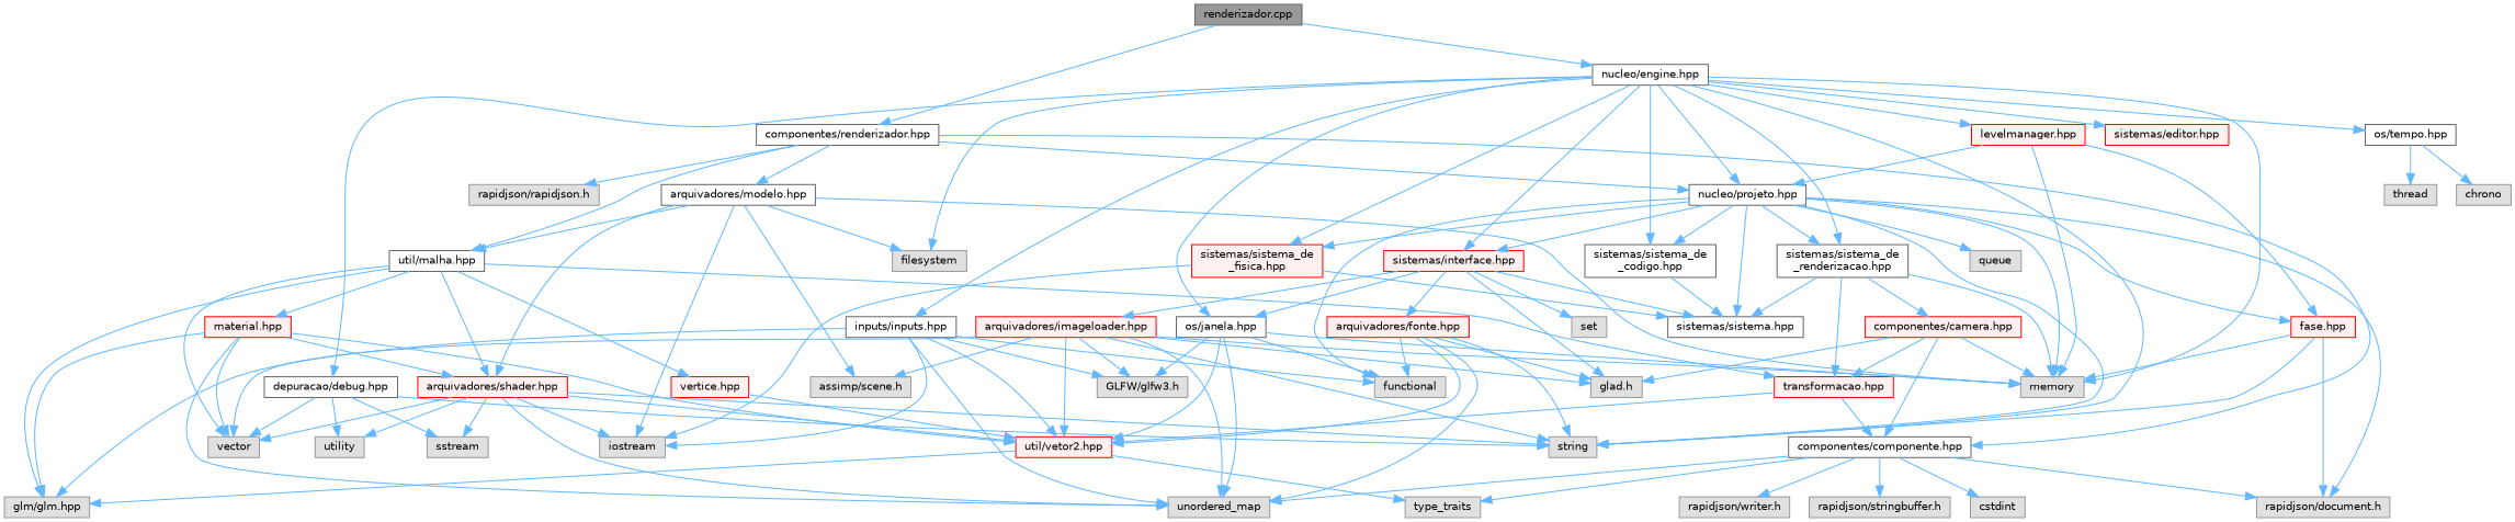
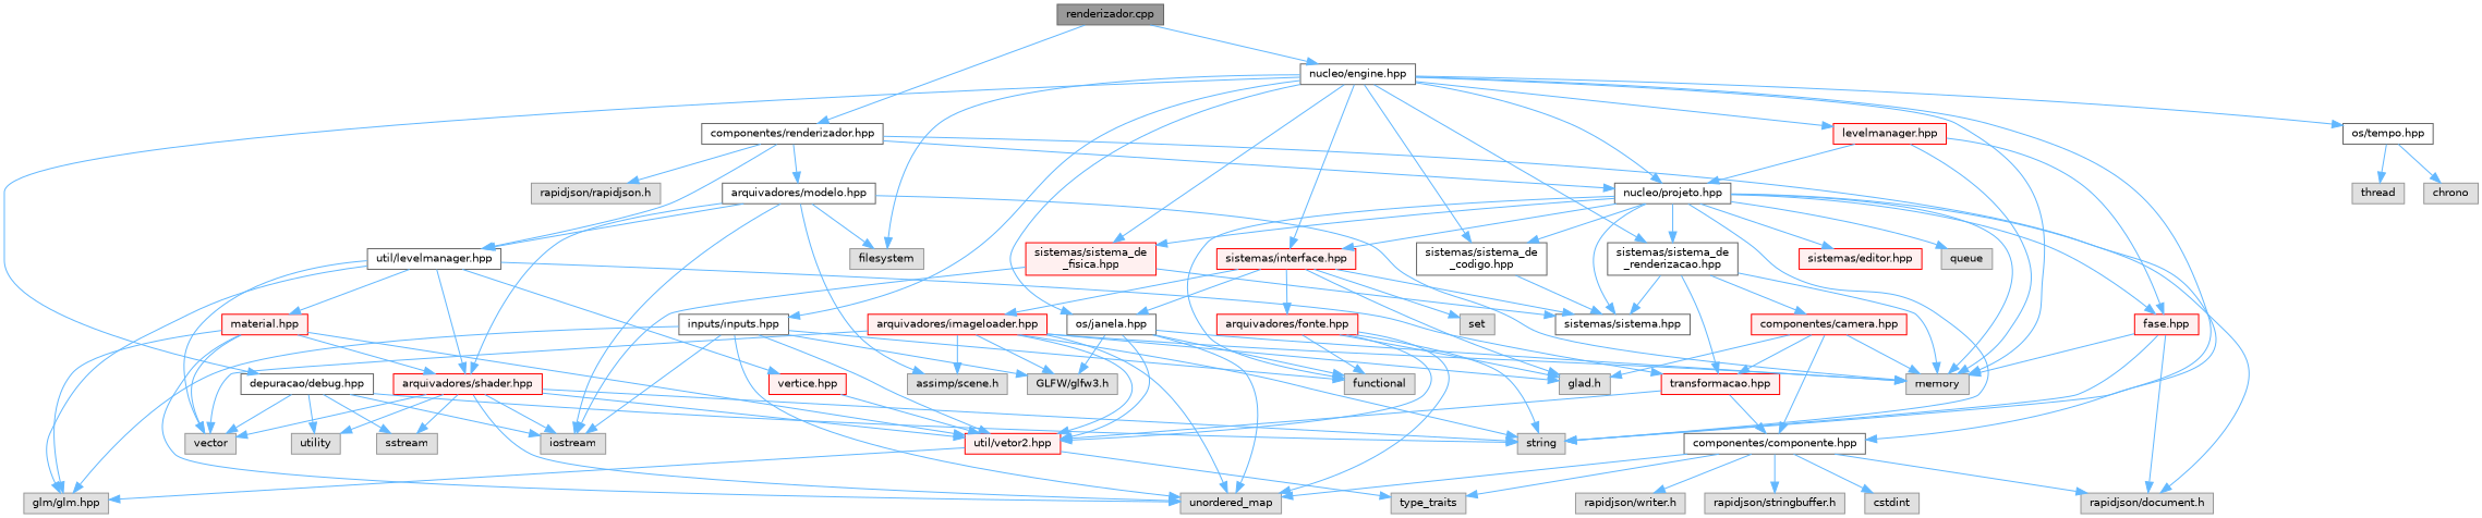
  digraph {
    node [color=grey60 fillcolor="#E0E0E0" fontname=Helvetica fontsize=10 shape=box style=filled]
    edge [color=steelblue1 fontname=Helvetica fontsize=10 labelfontname=Helvetica labelfontsize=10 style=solid]
    n1 [color=gray40 fillcolor=grey60 fontcolor=black height=0.2 label="renderizador.cpp" width=0.4]
    n2 [color=grey40 fillcolor=white height=0.2 label="componentes/renderizador.hpp" width=0.4]
    n3 [color=grey40 fillcolor=white height=0.2 label="nucleo/engine.hpp" width=0.4]
    n4 [height=0.2 label="rapidjson/rapidjson.h" width=0.4]
    n5 [color=grey40 fillcolor=white height=0.2 label="nucleo/projeto.hpp" width=0.4]
    n6 [color=grey40 fillcolor=white height=0.2 label="componentes/componente.hpp" width=0.4]
-   n7 [color=grey40 fillcolor=white height=0.2 label="util/malha.hpp" width=0.4]
+   n7 [color=grey40 fillcolor=white height=0.2 label="util/levelmanager.hpp" width=0.4]
    n8 [color=grey40 fillcolor=white height=0.2 label="arquivadores/modelo.hpp" width=0.4]
    n9 [height=0.2 label=string width=0.4]
    n10 [height=0.2 label=memory width=0.4]
    n11 [color=red fillcolor="#FFF0F0" height=0.2 label="sistemas/sistema_de\l_fisica.hpp" width=0.4]
    n12 [color=grey40 fillcolor=white height=0.2 label="sistemas/sistema_de\l_renderizacao.hpp" width=0.4]
    n13 [color=grey40 fillcolor=white height=0.2 label="sistemas/sistema_de\l_codigo.hpp" width=0.4]
    n14 [color=red fillcolor="#FFF0F0" height=0.2 label="sistemas/interface.hpp" width=0.4]
    n15 [color=grey40 fillcolor=white height=0.2 label="os/janela.hpp" width=0.4]
    n16 [height=0.2 label=filesystem width=0.4]
    n17 [color=grey40 fillcolor=white height=0.2 label="depuracao/debug.hpp" width=0.4]
    n18 [color=grey40 fillcolor=white height=0.2 label="os/tempo.hpp" width=0.4]
    n19 [color=grey40 fillcolor=white height=0.2 label="inputs/inputs.hpp" width=0.4]
    n20 [color=red fillcolor="#FFF0F0" height=0.2 label="levelmanager.hpp" width=0.4]
    n21 [color=red fillcolor="#FFF0F0" height=0.2 label="sistemas/editor.hpp" width=0.4]
    n22 [height=0.2 label=queue width=0.4]
    n23 [height=0.2 label=functional width=0.4]
    n24 [height=0.2 label="rapidjson/document.h" width=0.4]
    n25 [color=red fillcolor="#FFF0F0" height=0.2 label="fase.hpp" width=0.4]
    n26 [color=grey40 fillcolor=white height=0.2 label="sistemas/sistema.hpp" width=0.4]
    n27 [height=0.2 label=unordered_map width=0.4]
    n28 [height=0.2 label=cstdint width=0.4]
    n29 [height=0.2 label=type_traits width=0.4]
    n30 [height=0.2 label="rapidjson/writer.h" width=0.4]
    n31 [height=0.2 label="rapidjson/stringbuffer.h" width=0.4]
    n32 [color=red fillcolor="#FFF0F0" height=0.2 label="transformacao.hpp" width=0.4]
    n33 [height=0.2 label="glm/glm.hpp" width=0.4]
    n34 [height=0.2 label=vector width=0.4]
    n35 [color=red fillcolor="#FFF0F0" height=0.2 label="material.hpp" width=0.4]
    n36 [color=red fillcolor="#FFF0F0" height=0.2 label="arquivadores/shader.hpp" width=0.4]
    n37 [color=red fillcolor="#FFF0F0" height=0.2 label="vertice.hpp" width=0.4]
    n38 [height=0.2 label=iostream width=0.4]
    n39 [height=0.2 label="assimp/scene.h" width=0.4]
    n40 [color=red fillcolor="#FFF0F0" height=0.2 label="componentes/camera.hpp" width=0.4]
    n41 [height=0.2 label="glad.h" width=0.4]
    n42 [height=0.2 label=set width=0.4]
    n43 [color=red fillcolor="#FFF0F0" height=0.2 label="arquivadores/imageloader.hpp" width=0.4]
    n44 [color=red fillcolor="#FFF0F0" height=0.2 label="arquivadores/fonte.hpp" width=0.4]
    n45 [color=red fillcolor="#FFF0F0" height=0.2 label="util/vetor2.hpp" width=0.4]
    n46 [height=0.2 label="GLFW/glfw3.h" width=0.4]
    n47 [height=0.2 label=sstream width=0.4]
    n48 [height=0.2 label=utility width=0.4]
    n49 [height=0.2 label=thread width=0.4]
    n50 [height=0.2 label=chrono width=0.4]
    n1 -> n2
    n1 -> n3
    n2 -> n4
    n2 -> n5
    n2 -> n6
    n2 -> n7
    n2 -> n8
    n3 -> n5
    n3 -> n9
    n3 -> n10
    n3 -> n11
    n3 -> n12
    n3 -> n13
    n3 -> n14
    n3 -> n15
    n3 -> n16
    n3 -> n17
    n3 -> n18
    n3 -> n19
    n3 -> n20
-   n3 -> n21
+   n5 -> n21
    n5 -> n9
    n5 -> n10
    n5 -> n11
    n5 -> n12
    n5 -> n13
    n5 -> n14
    n5 -> n22
    n5 -> n23
    n5 -> n24
    n5 -> n25
    n5 -> n26
    n6 -> n24
    n6 -> n27
    n6 -> n28
    n6 -> n29
    n6 -> n30
    n6 -> n31
    n7 -> n32
    n7 -> n33
    n7 -> n34
    n7 -> n35
    n7 -> n36
    n7 -> n37
    n8 -> n7
    n8 -> n10
    n8 -> n16
    n8 -> n36
    n8 -> n38
    n8 -> n39
    n11 -> n26
    n11 -> n38
    n12 -> n10
    n12 -> n26
    n12 -> n32
    n12 -> n40
    n13 -> n26
    n14 -> n15
    n14 -> n26
    n14 -> n41
    n14 -> n42
    n14 -> n43
    n14 -> n44
    n15 -> n10
    n15 -> n23
    n15 -> n27
    n15 -> n45
    n15 -> n46
    n17 -> n9
    n17 -> n34
+   n17 -> n38
    n17 -> n47
    n17 -> n48
    n18 -> n49
    n18 -> n50
    n19 -> n23
    n19 -> n27
    n19 -> n33
    n19 -> n38
    n19 -> n45
    n19 -> n46
    n20 -> n5
    n20 -> n10
    n20 -> n25
    n25 -> n9
    n25 -> n10
    n25 -> n24
    n32 -> n6
    n32 -> n45
    n35 -> n27
    n35 -> n33
    n35 -> n34
    n35 -> n36
    n35 -> n45
    n36 -> n9
    n36 -> n27
    n36 -> n34
    n36 -> n38
    n36 -> n45
    n36 -> n47
    n36 -> n48
    n37 -> n45
    n40 -> n6
    n40 -> n10
    n40 -> n32
    n40 -> n41
    n43 -> n9
    n43 -> n10
    n43 -> n27
    n43 -> n34
    n43 -> n39
    n43 -> n41
    n43 -> n45
    n43 -> n46
    n44 -> n9
    n44 -> n23
    n44 -> n27
    n44 -> n41
    n44 -> n45
    n45 -> n29
    n45 -> n33
  }
